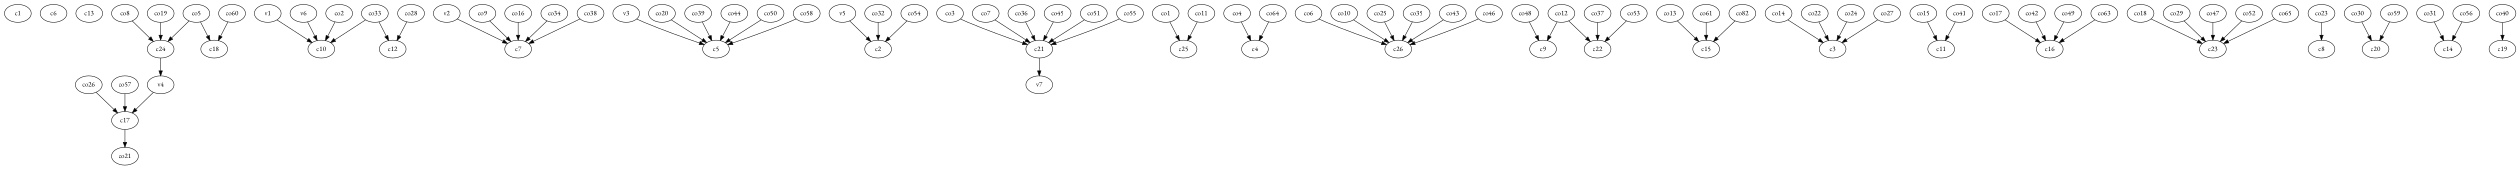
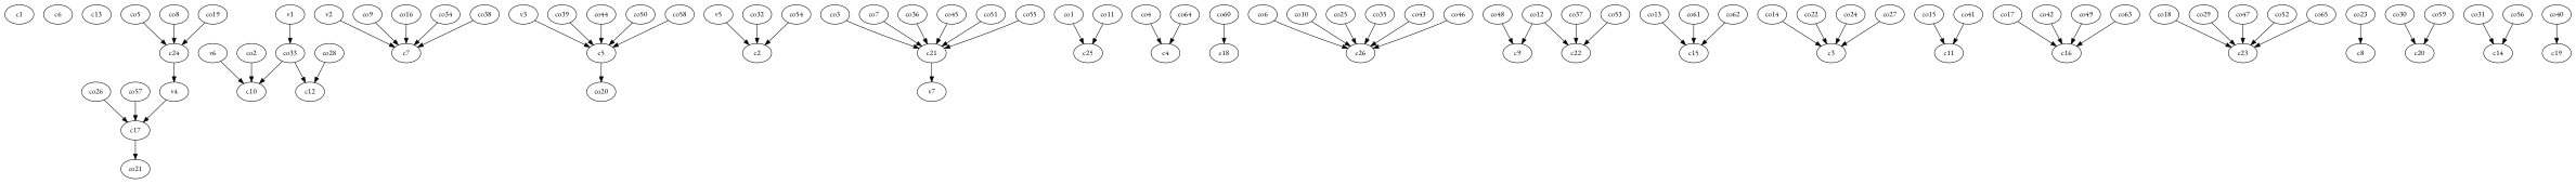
  strict digraph {
    fontname="EB Garamond"
    node [fontname="EB Garamond"]
    edge [fontname="EB Garamond" weight=1]
    c1
    c6
    c13
    c24
    v4
    c17
    v1
    c10
    v2
    c7
    v3
    c5
    co21
    v5
    c2
    v6
    c21
    v7
    co1
    c25
    co2
    co3
    co4
    c4
    co5
    c18
    co6
    c26
    co7
    co8
    co9
    co10
    co11
    co12
    c9
    c22
    co13
    c15
    co14
    c3
    co15
    c11
    co16
    co17
    c16
    co18
    c23
    co19
    co20
    co22
    co23
    c8
    co24
    co25
    co26
    co27
    co28
    c12
    co29
    co30
    c20
    co31
    c14
    co32
    co33
    co34
    co35
    co36
    co37
    co38
    co39
    co40
    c19
    co41
    co42
    co43
    co44
    co45
    co46
    co47
    co48
    co49
    co50
    co51
    co52
    co53
    co54
    co55
    co56
    co57
    co58
    co59
    co60
    co61
-   co62 [label=co82]
+   co62
    co63
    co64
    co65
    c24 -> v4
    v4 -> c17
    c17 -> co21
-   v1 -> c10
+   v1 -> co33
    v2 -> c7
    v3 -> c5
    v5 -> c2
    v6 -> c10
    c21 -> v7
    co1 -> c25
    co2 -> c10
    co3 -> c21
    co4 -> c4
    co5 -> c24
-   co5 -> c18
    co6 -> c26
    co7 -> c21
    co8 -> c24
    co9 -> c7
    co10 -> c26
    co11 -> c25
    co12 -> c9
    co12 -> c22
    co13 -> c15
    co14 -> c3
    co15 -> c11
    co16 -> c7
    co17 -> c16
    co18 -> c23
    co19 -> c24
-   co20 -> c5
+   c5 -> co20
    co22 -> c3
    co23 -> c8
    co24 -> c3
    co25 -> c26
    co26 -> c17
    co27 -> c3
    co28 -> c12
    co29 -> c23
    co30 -> c20
    co31 -> c14
    co32 -> c2
    co33 -> c10
    co33 -> c12
    co34 -> c7
    co35 -> c26
    co36 -> c21
    co37 -> c22
    co38 -> c7
    co39 -> c5
    co40 -> c19
    co41 -> c11
    co42 -> c16
    co43 -> c26
    co44 -> c5
    co45 -> c21
    co46 -> c26
    co47 -> c23
    co48 -> c9
    co49 -> c16
    co50 -> c5
    co51 -> c21
    co52 -> c23
    co53 -> c22
    co54 -> c2
    co55 -> c21
    co56 -> c14
    co57 -> c17
    co58 -> c5
    co59 -> c20
    co60 -> c18
    co61 -> c15
    co62 -> c15
    co63 -> c16
    co64 -> c4
    co65 -> c23
  }
